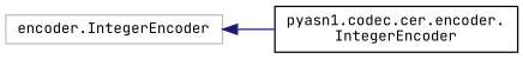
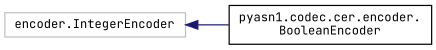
  digraph {
    rankdir=LR
    fontname="JetBrains Mono"
    node [fillcolor=white fontname="JetBrains Mono" fontsize=10 shape=record style=filled]
    n1 [color=grey75 height=0.2 label="encoder.IntegerEncoder" width=0.4]
-   n2 [color=black height=0.2 label="pyasn1.codec.cer.encoder.\lIntegerEncoder" width=0.4]
+   n2 [color=black height=0.2 label="pyasn1.codec.cer.encoder.\lBooleanEncoder" width=0.4]
    n1 -> n2 [color=midnightblue dir=back fontname="JetBrains Mono" fontsize=10 labelfontname=Helvetica labelfontsize=10 style=solid]
  }
